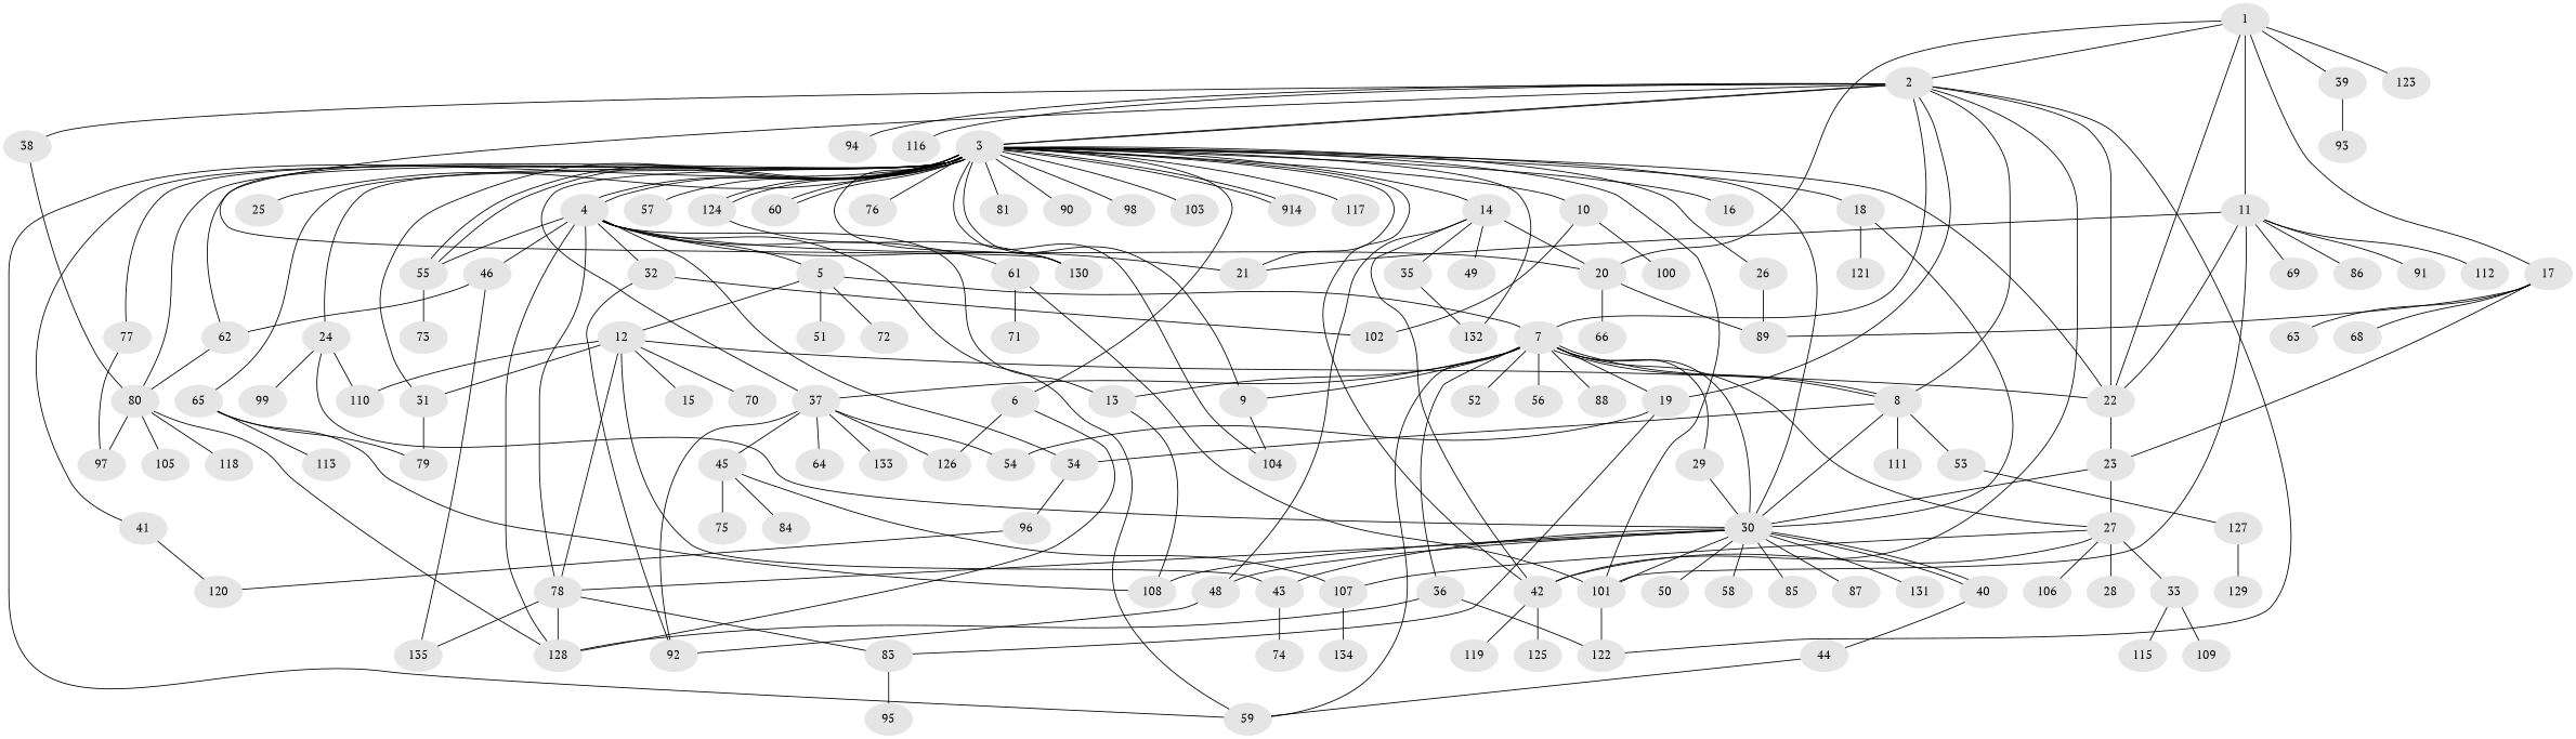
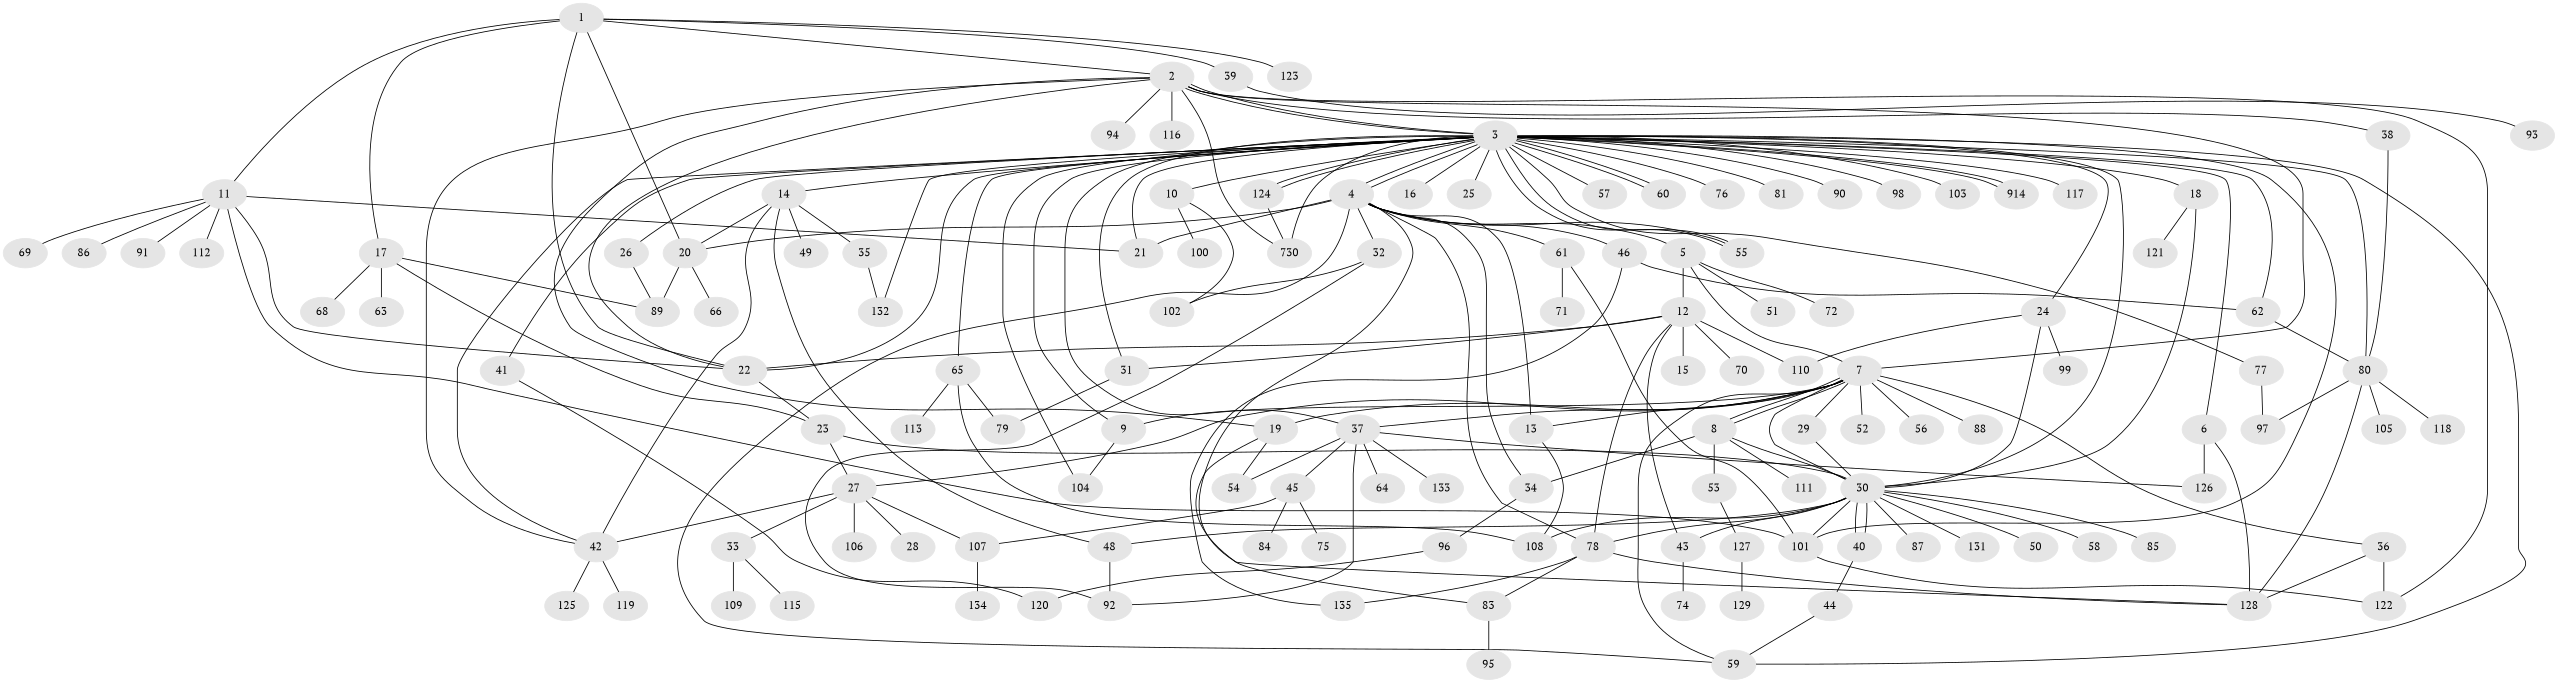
  graph {
    fontname="PT Serif"
    node [color=gray90 fontname="PT Serif" style=filled]
    edge [fontname="PT Serif"]
    1
    2
    11
    17
    20
    22
    39
    123
    3
    7
    8
    19
    38
    42
    94
    116
    122
-   130
+   130 [label=730]
    21
    101
    69
    86
    91
    112
    23
    63
    68
    89
    66
    93
    4
    6
    9
    10
    14
    16
    18
    24
    25
    26
    30
    31
    37
    41
    55
    57
    59
    60
    62
    65
    76
    77
    80
    81
    90
    98
    103
    104
    n59 [label=914]
    117
    124
    132
    13
    27
    29
    36
    52
    56
    88
    34
    53
    111
    54
    83
    119
    125
    5
    32
    46
    61
    78
    128
    126
    100
    102
    35
    48
    49
    121
    110
    99
    43
    108
    40
    50
    58
    85
    87
    131
    79
    92
    45
    64
    133
    120
-   73
    113
    97
    105
    118
    12
    51
    72
    96
    135
    71
    15
    70
    28
    33
    106
    107
    127
    74
    95
    109
    115
    134
    44
    75
    84
    129
    1 -- 2
    1 -- 11
    1 -- 17
    1 -- 20
    1 -- 22
    1 -- 39
    1 -- 123
    2 -- 22
    2 -- 3
    2 -- 3
    2 -- 7
-   2 -- 8
    2 -- 19
    2 -- 38
    2 -- 42
    2 -- 94
    2 -- 116
    2 -- 122
    2 -- 130
    11 -- 22
    11 -- 21
    11 -- 101
    11 -- 69
    11 -- 86
    11 -- 91
    11 -- 112
    17 -- 23
    17 -- 63
    17 -- 68
    17 -- 89
    20 -- 89
    20 -- 66
    22 -- 23
    39 -- 93
    3 -- 22
    3 -- 42
    3 -- 130
    3 -- 21
    3 -- 101
    3 -- 4
    3 -- 4
    3 -- 6
    3 -- 9
    3 -- 10
    3 -- 14
    3 -- 16
    3 -- 18
    3 -- 24
    3 -- 25
    3 -- 26
    3 -- 30
    3 -- 31
    3 -- 37
    3 -- 41
    3 -- 55
    3 -- 55
    3 -- 57
    3 -- 59
    3 -- 60
    3 -- 60
    3 -- 62
    3 -- 65
    3 -- 76
    3 -- 77
    3 -- 80
    3 -- 81
    3 -- 90
    3 -- 98
    3 -- 103
    3 -- 104
    3 -- n59
    3 -- n59
    3 -- 117
    3 -- 124
    3 -- 124
    3 -- 132
    7 -- 8
    7 -- 8
    7 -- 19
    7 -- 9
    7 -- 30
    7 -- 37
    7 -- 59
    7 -- 13
    7 -- 27
    7 -- 29
    7 -- 36
    7 -- 52
    7 -- 56
    7 -- 88
    8 -- 30
    8 -- 34
    8 -- 53
    8 -- 111
    19 -- 54
    19 -- 83
    38 -- 80
    42 -- 119
    42 -- 125
    101 -- 122
    23 -- 30
    23 -- 27
    4 -- 20
    4 -- 21
    4 -- 55
    4 -- 59
    4 -- 13
    4 -- 34
    4 -- 5
    4 -- 32
    4 -- 46
    4 -- 61
    4 -- 78
    4 -- 128
    6 -- 128
    6 -- 126
    9 -- 104
    10 -- 100
    10 -- 102
    14 -- 20
    14 -- 42
    14 -- 35
    14 -- 48
    14 -- 49
    18 -- 30
    18 -- 121
    24 -- 30
    24 -- 110
    24 -- 99
    26 -- 89
    30 -- 101
    30 -- 78
    30 -- 48
    30 -- 43
    30 -- 108
    30 -- 40
    30 -- 40
    30 -- 50
    30 -- 58
    30 -- 85
    30 -- 87
    30 -- 131
    31 -- 79
    37 -- 54
    37 -- 126
    37 -- 92
    37 -- 45
    37 -- 64
    37 -- 133
    41 -- 120
-   55 -- 73
    62 -- 80
    65 -- 108
    65 -- 79
    65 -- 113
    77 -- 97
    80 -- 128
    80 -- 97
    80 -- 105
    80 -- 118
    124 -- 130
    13 -- 108
    27 -- 42
    27 -- 28
    27 -- 33
    27 -- 106
    27 -- 107
    29 -- 30
    36 -- 122
    36 -- 128
    34 -- 96
    53 -- 127
    83 -- 95
    5 -- 7
    5 -- 12
    5 -- 51
    5 -- 72
    32 -- 102
    32 -- 92
    46 -- 62
    46 -- 135
    61 -- 101
    61 -- 71
    78 -- 83
    78 -- 128
    78 -- 135
    35 -- 132
    48 -- 92
    43 -- 74
    40 -- 44
    45 -- 107
    45 -- 75
    45 -- 84
    12 -- 22
    12 -- 31
    12 -- 78
    12 -- 110
    12 -- 43
    12 -- 15
    12 -- 70
    96 -- 120
    33 -- 109
    33 -- 115
    107 -- 134
    127 -- 129
    44 -- 59
  }
